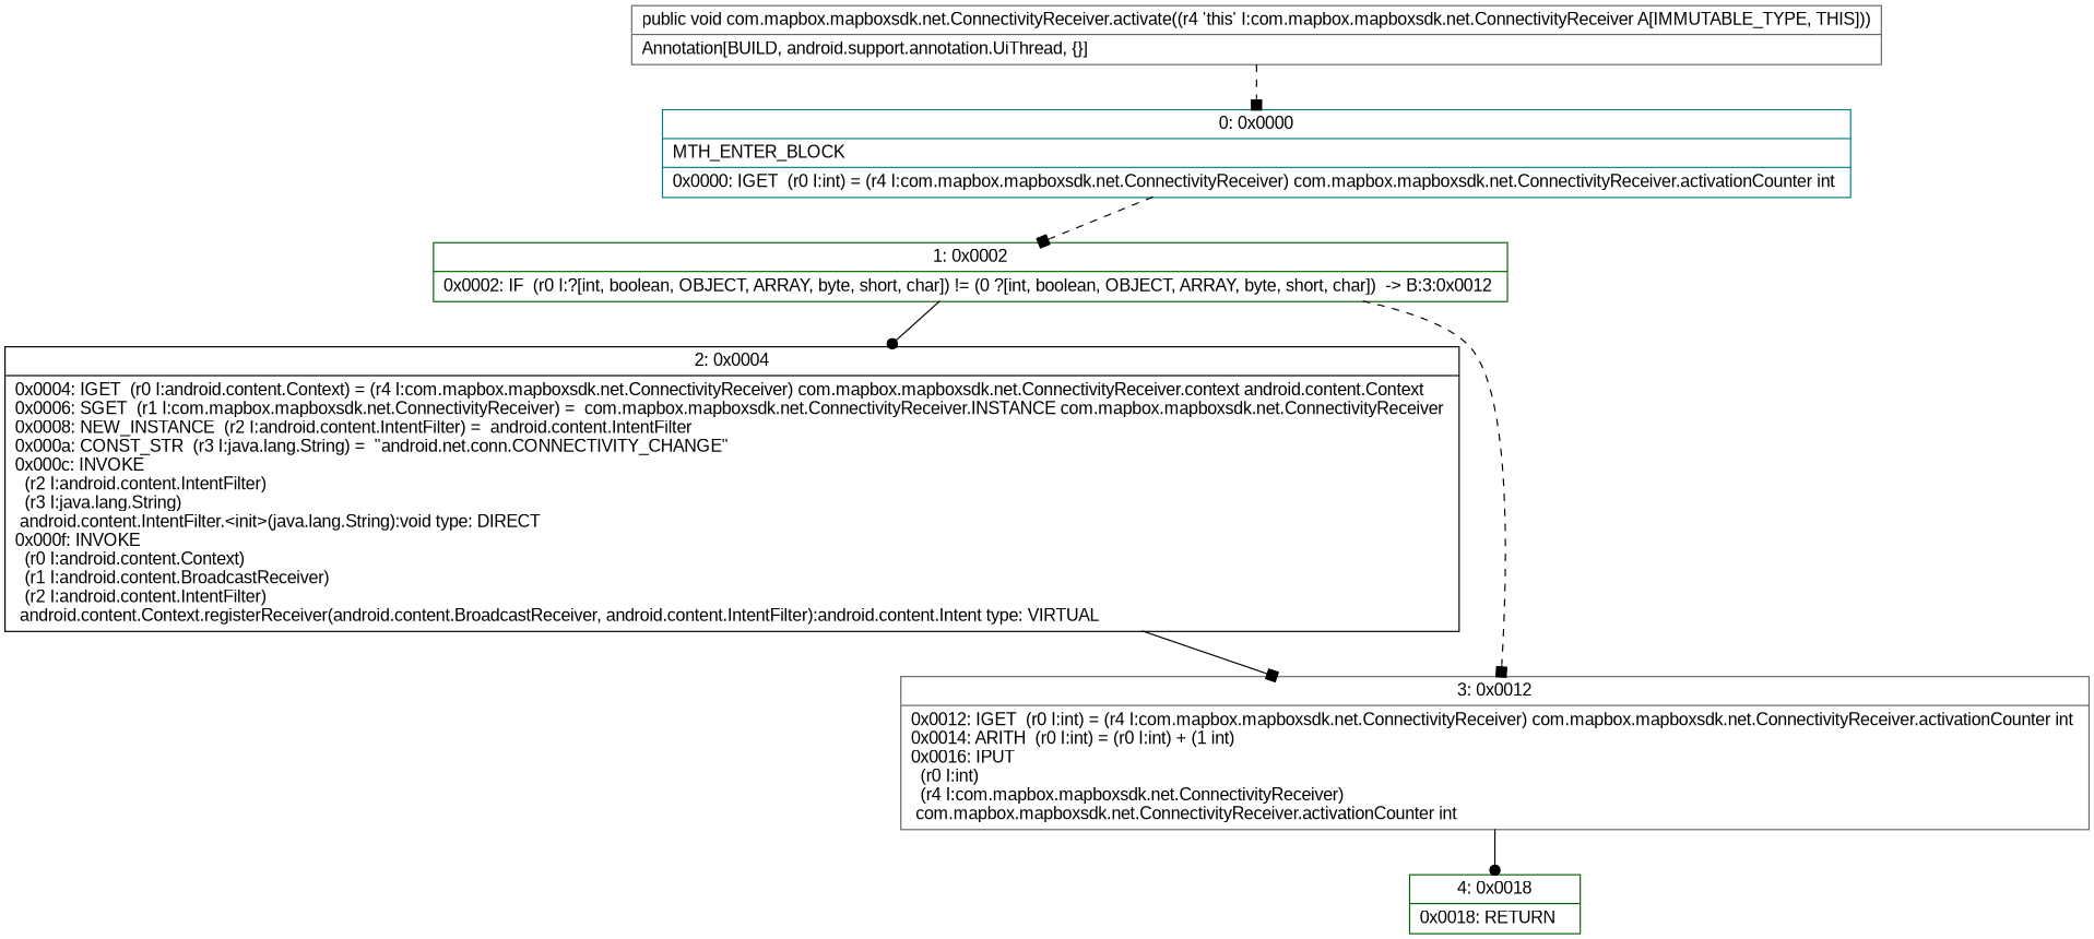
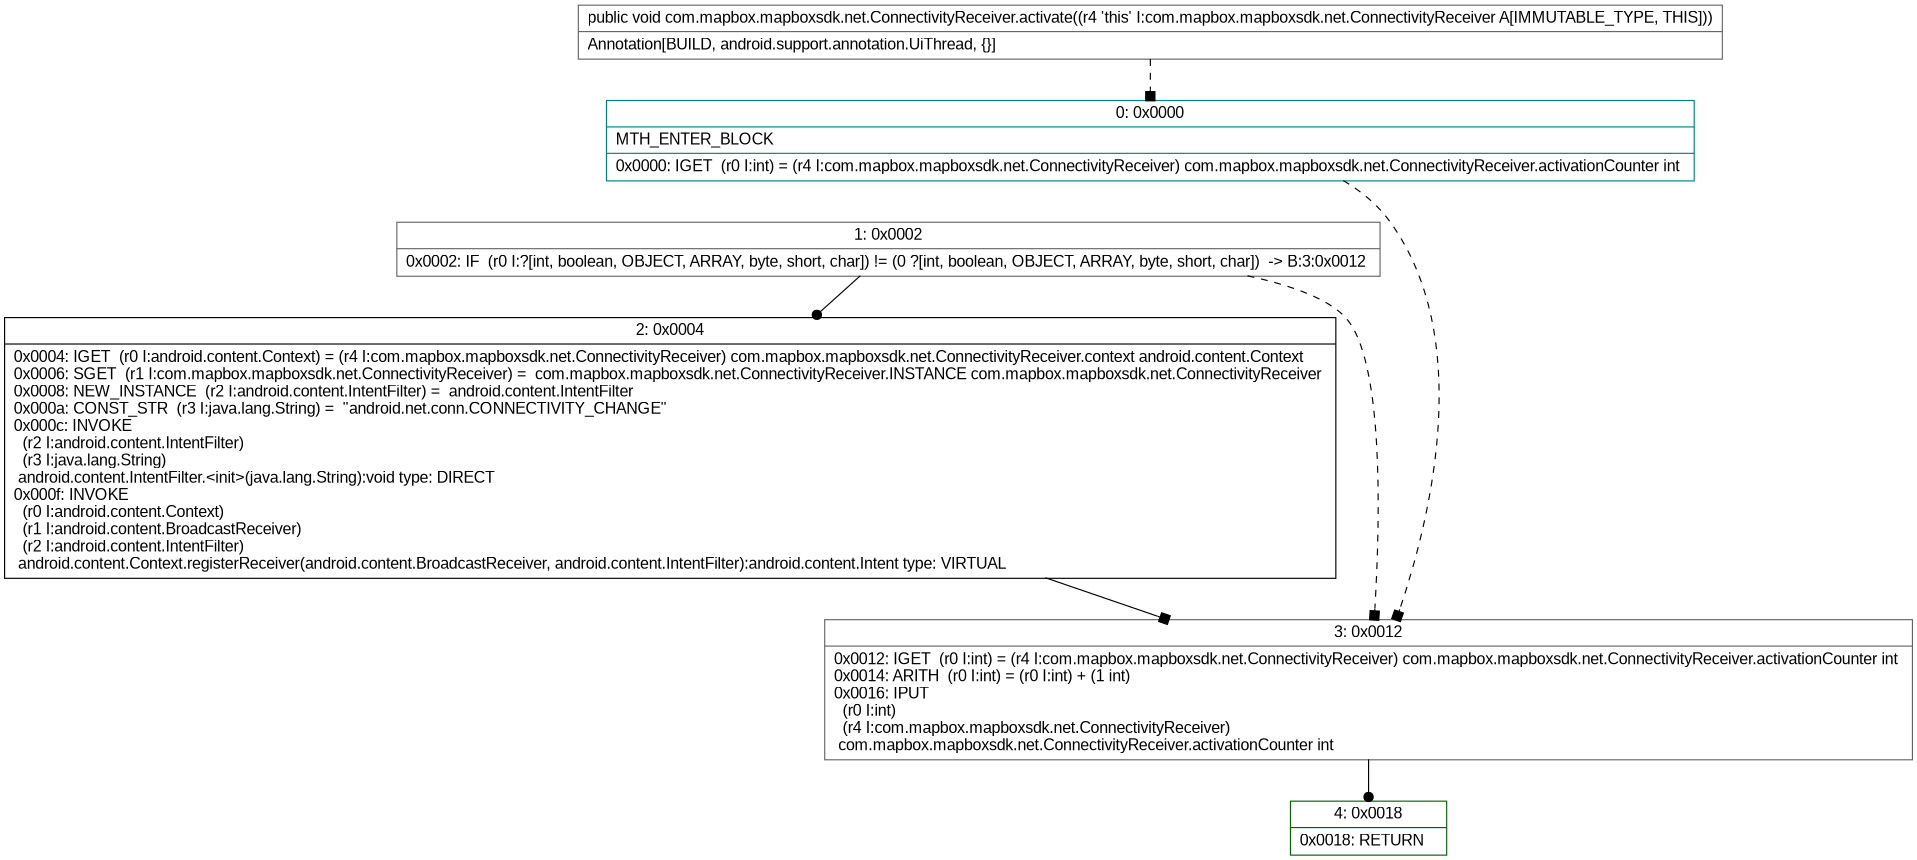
  digraph {
    fontname="Liberation Sans"
    node [color=darkgreen fontname="Liberation Sans" shape=record]
    edge [arrowhead=box fontname="Liberation Sans" style=dashed]
    n1 [color=teal label="{0\:\ 0x0000|MTH_ENTER_BLOCK\l|0x0000: IGET  (r0 I:int) = (r4 I:com.mapbox.mapboxsdk.net.ConnectivityReceiver) com.mapbox.mapboxsdk.net.ConnectivityReceiver.activationCounter int \l}"]
-   n2 [label="{1\:\ 0x0002|0x0002: IF  (r0 I:?[int, boolean, OBJECT, ARRAY, byte, short, char]) != (0 ?[int, boolean, OBJECT, ARRAY, byte, short, char])  \-\> B:3:0x0012 \l}"]
+   n2 [color=gray40 label="{1\:\ 0x0002|0x0002: IF  (r0 I:?[int, boolean, OBJECT, ARRAY, byte, short, char]) != (0 ?[int, boolean, OBJECT, ARRAY, byte, short, char])  \-\> B:3:0x0012 \l}"]
    n3 [color=black label="{2\:\ 0x0004|0x0004: IGET  (r0 I:android.content.Context) = (r4 I:com.mapbox.mapboxsdk.net.ConnectivityReceiver) com.mapbox.mapboxsdk.net.ConnectivityReceiver.context android.content.Context \l0x0006: SGET  (r1 I:com.mapbox.mapboxsdk.net.ConnectivityReceiver) =  com.mapbox.mapboxsdk.net.ConnectivityReceiver.INSTANCE com.mapbox.mapboxsdk.net.ConnectivityReceiver \l0x0008: NEW_INSTANCE  (r2 I:android.content.IntentFilter) =  android.content.IntentFilter \l0x000a: CONST_STR  (r3 I:java.lang.String) =  \"android.net.conn.CONNECTIVITY_CHANGE\" \l0x000c: INVOKE  \l  (r2 I:android.content.IntentFilter)\l  (r3 I:java.lang.String)\l android.content.IntentFilter.\<init\>(java.lang.String):void type: DIRECT \l0x000f: INVOKE  \l  (r0 I:android.content.Context)\l  (r1 I:android.content.BroadcastReceiver)\l  (r2 I:android.content.IntentFilter)\l android.content.Context.registerReceiver(android.content.BroadcastReceiver, android.content.IntentFilter):android.content.Intent type: VIRTUAL \l}"]
    n4 [color=gray40 label="{3\:\ 0x0012|0x0012: IGET  (r0 I:int) = (r4 I:com.mapbox.mapboxsdk.net.ConnectivityReceiver) com.mapbox.mapboxsdk.net.ConnectivityReceiver.activationCounter int \l0x0014: ARITH  (r0 I:int) = (r0 I:int) + (1 int) \l0x0016: IPUT  \l  (r0 I:int)\l  (r4 I:com.mapbox.mapboxsdk.net.ConnectivityReceiver)\l com.mapbox.mapboxsdk.net.ConnectivityReceiver.activationCounter int \l}"]
    n5 [label="{4\:\ 0x0018|0x0018: RETURN   \l}"]
    n6 [color=gray40 label="{public void com.mapbox.mapboxsdk.net.ConnectivityReceiver.activate((r4 'this' I:com.mapbox.mapboxsdk.net.ConnectivityReceiver A[IMMUTABLE_TYPE, THIS]))  | Annotation[BUILD, android.support.annotation.UiThread, \{\}]\l}"]
-   n1 -> n2
+   n1 -> n4
    n2 -> n3 [arrowhead=dot style=solid]
    n2 -> n4
    n3 -> n4 [style=solid]
    n4 -> n5 [arrowhead=dot style=solid]
    n6 -> n1
  }
